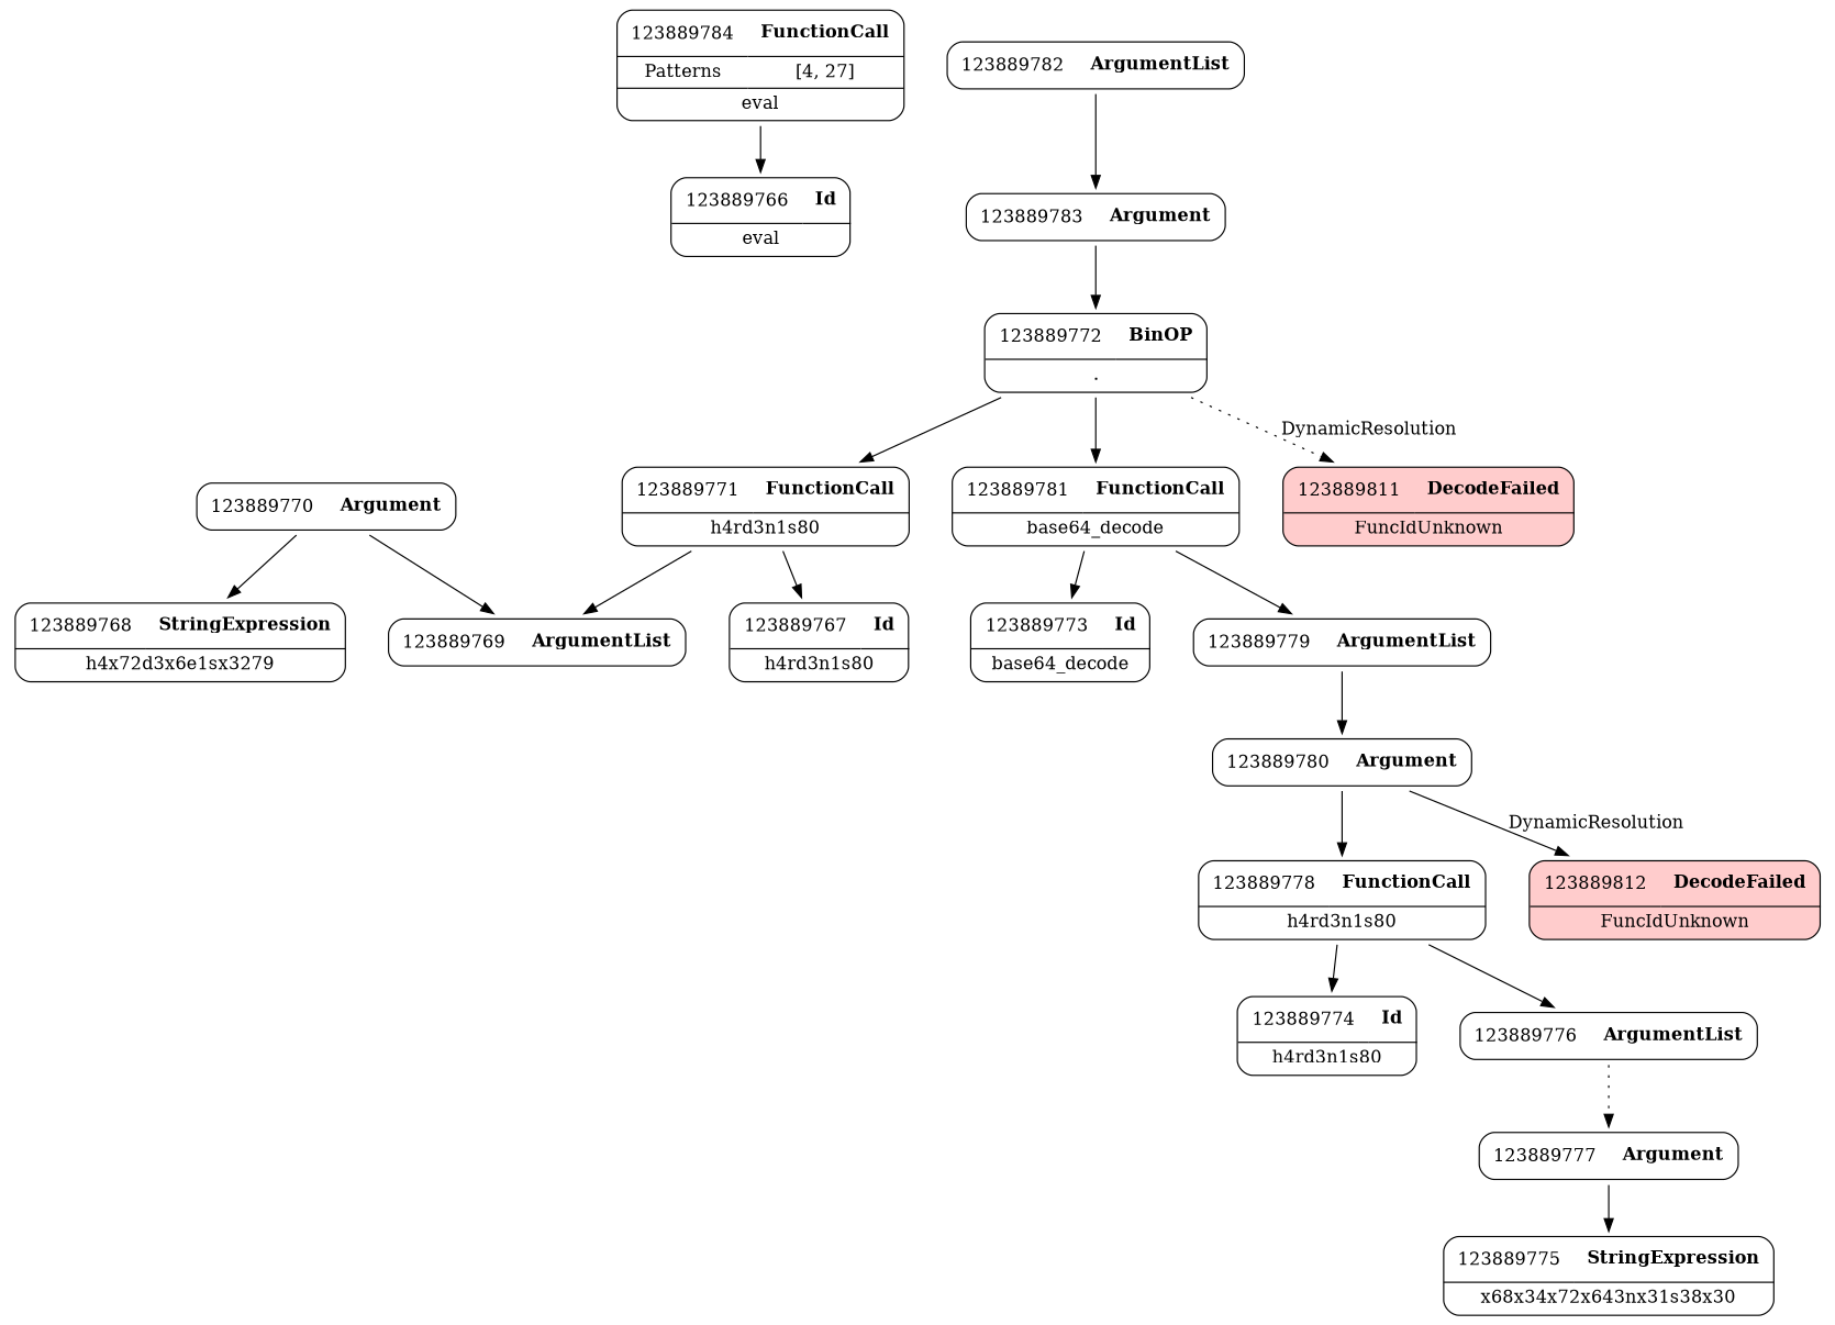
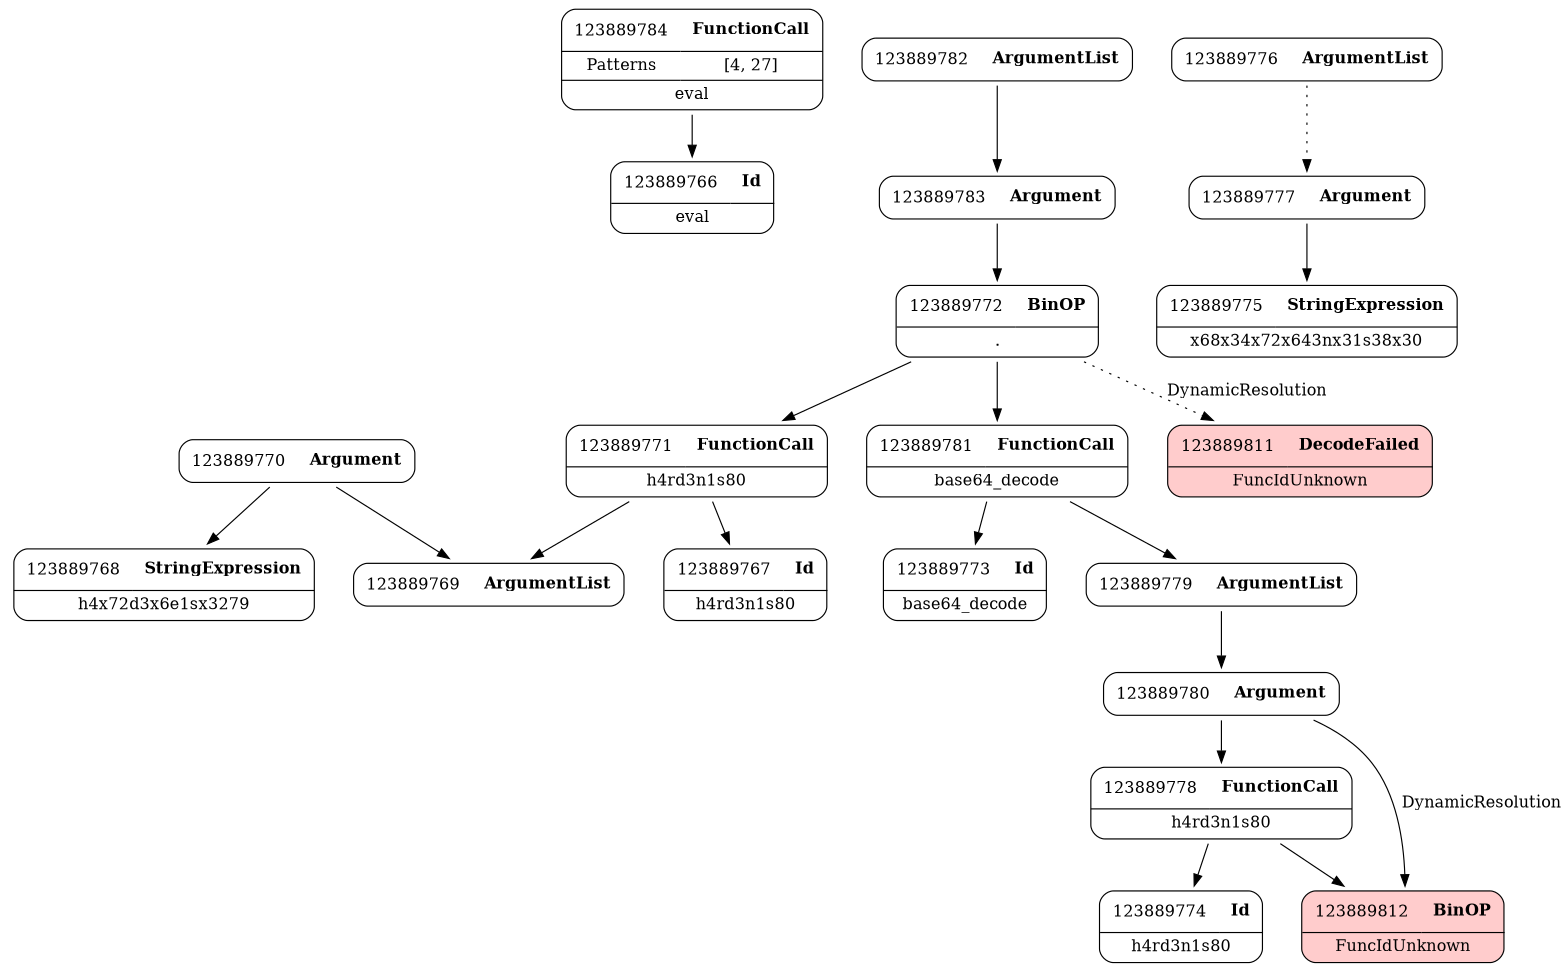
  digraph {
    fontname="DejaVu Serif"
    node [fontname="DejaVu Serif" shape=none]
    edge [fontname="DejaVu Serif" weight=2]
    n1 [label=<<TABLE border='1' cellspacing='0' cellpadding='10' style='rounded' ><TR><TD border='0'>123889766</TD><TD border='0'><B>Id</B></TD></TR><HR/><TR><TD border='0' cellpadding='5' colspan='2'>eval</TD></TR></TABLE>>]
    n2 [label=<<TABLE border='1' cellspacing='0' cellpadding='10' style='rounded' ><TR><TD border='0'>123889767</TD><TD border='0'><B>Id</B></TD></TR><HR/><TR><TD border='0' cellpadding='5' colspan='2'>h4rd3n1s80</TD></TR></TABLE>>]
    n3 [label=<<TABLE border='1' cellspacing='0' cellpadding='10' style='rounded' ><TR><TD border='0'>123889770</TD><TD border='0'><B>Argument</B></TD></TR></TABLE>>]
    n4 [label=<<TABLE border='1' cellspacing='0' cellpadding='10' style='rounded' ><TR><TD border='0'>123889768</TD><TD border='0'><B>StringExpression</B></TD></TR><HR/><TR><TD border='0' cellpadding='5' colspan='2'>h4x72d3x6e1sx3279</TD></TR></TABLE>>]
    n5 [label=<<TABLE border='1' cellspacing='0' cellpadding='10' style='rounded' ><TR><TD border='0'>123889769</TD><TD border='0'><B>ArgumentList</B></TD></TR></TABLE>>]
    n6 [label=<<TABLE border='1' cellspacing='0' cellpadding='10' style='rounded' ><TR><TD border='0'>123889771</TD><TD border='0'><B>FunctionCall</B></TD></TR><HR/><TR><TD border='0' cellpadding='5' colspan='2'>h4rd3n1s80</TD></TR></TABLE>>]
    n7 [label=<<TABLE border='1' cellspacing='0' cellpadding='10' style='rounded' ><TR><TD border='0'>123889774</TD><TD border='0'><B>Id</B></TD></TR><HR/><TR><TD border='0' cellpadding='5' colspan='2'>h4rd3n1s80</TD></TR></TABLE>>]
    n8 [label=<<TABLE border='1' cellspacing='0' cellpadding='10' style='rounded' ><TR><TD border='0'>123889775</TD><TD border='0'><B>StringExpression</B></TD></TR><HR/><TR><TD border='0' cellpadding='5' colspan='2'>x68x34x72x643nx31s38x30</TD></TR></TABLE>>]
    n9 [label=<<TABLE border='1' cellspacing='0' cellpadding='10' style='rounded' ><TR><TD border='0'>123889772</TD><TD border='0'><B>BinOP</B></TD></TR><HR/><TR><TD border='0' cellpadding='5' colspan='2'>.</TD></TR></TABLE>>]
    n10 [label=<<TABLE border='1' cellspacing='0' cellpadding='10' style='rounded' ><TR><TD border='0'>123889781</TD><TD border='0'><B>FunctionCall</B></TD></TR><HR/><TR><TD border='0' cellpadding='5' colspan='2'>base64_decode</TD></TR></TABLE>>]
    n11 [label=<<TABLE border='1' cellspacing='0' cellpadding='10' style='rounded' bgcolor='#FFCCCC' ><TR><TD border='0'>123889811</TD><TD border='0'><B>DecodeFailed</B></TD></TR><HR/><TR><TD border='0' cellpadding='5' colspan='2'>FuncIdUnknown</TD></TR></TABLE>>]
    n12 [label=<<TABLE border='1' cellspacing='0' cellpadding='10' style='rounded' ><TR><TD border='0'>123889773</TD><TD border='0'><B>Id</B></TD></TR><HR/><TR><TD border='0' cellpadding='5' colspan='2'>base64_decode</TD></TR></TABLE>>]
    n13 [label=<<TABLE border='1' cellspacing='0' cellpadding='10' style='rounded' ><TR><TD border='0'>123889779</TD><TD border='0'><B>ArgumentList</B></TD></TR></TABLE>>]
    n14 [label=<<TABLE border='1' cellspacing='0' cellpadding='10' style='rounded' ><TR><TD border='0'>123889780</TD><TD border='0'><B>Argument</B></TD></TR></TABLE>>]
    n15 [label=<<TABLE border='1' cellspacing='0' cellpadding='10' style='rounded' ><TR><TD border='0'>123889778</TD><TD border='0'><B>FunctionCall</B></TD></TR><HR/><TR><TD border='0' cellpadding='5' colspan='2'>h4rd3n1s80</TD></TR></TABLE>>]
    n16 [label=<<TABLE border='1' cellspacing='0' cellpadding='10' style='rounded' ><TR><TD border='0'>123889776</TD><TD border='0'><B>ArgumentList</B></TD></TR></TABLE>>]
    n17 [label=<<TABLE border='1' cellspacing='0' cellpadding='10' style='rounded' ><TR><TD border='0'>123889777</TD><TD border='0'><B>Argument</B></TD></TR></TABLE>>]
-   n18 [label=<<TABLE border='1' cellspacing='0' cellpadding='10' style='rounded' bgcolor='#FFCCCC' ><TR><TD border='0'>123889812</TD><TD border='0'><B>DecodeFailed</B></TD></TR><HR/><TR><TD border='0' cellpadding='5' colspan='2'>FuncIdUnknown</TD></TR></TABLE>>]
+   n18 [label=<<TABLE border='1' cellspacing='0' cellpadding='10' style='rounded' bgcolor='#FFCCCC' ><TR><TD border='0'>123889812</TD><TD border='0'><B>BinOP</B></TD></TR><HR/><TR><TD border='0' cellpadding='5' colspan='2'>FuncIdUnknown</TD></TR></TABLE>>]
    n19 [label=<<TABLE border='1' cellspacing='0' cellpadding='10' style='rounded' ><TR><TD border='0'>123889782</TD><TD border='0'><B>ArgumentList</B></TD></TR></TABLE>>]
    n20 [label=<<TABLE border='1' cellspacing='0' cellpadding='10' style='rounded' ><TR><TD border='0'>123889783</TD><TD border='0'><B>Argument</B></TD></TR></TABLE>>]
    n21 [label=<<TABLE border='1' cellspacing='0' cellpadding='10' style='rounded' ><TR><TD border='0'>123889784</TD><TD border='0'><B>FunctionCall</B></TD></TR><HR/><TR><TD border='0' cellpadding='5'>Patterns</TD><TD border='0' cellpadding='5'>[4, 27]</TD></TR><HR/><TR><TD border='0' cellpadding='5' colspan='2'>eval</TD></TR></TABLE>>]
    n3 -> n4
    n3 -> n5
    n6 -> n2
    n6 -> n5
    n9 -> n6
    n9 -> n10
    n9 -> n11 [label=DynamicResolution style=dotted weight=""]
    n10 -> n12
    n10 -> n13
    n13 -> n14
    n14 -> n15
    n14 -> n18 [label=DynamicResolution style=solid weight=""]
    n15 -> n7
-   n15 -> n16
+   n15 -> n18
    n16 -> n17 [style=dotted]
    n17 -> n8
    n19 -> n20
    n20 -> n9
    n21 -> n1
  }
